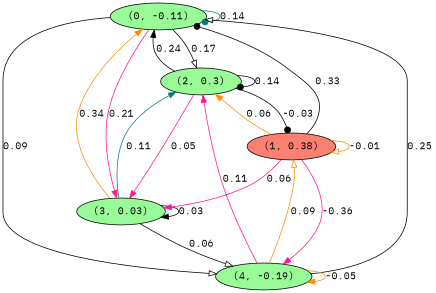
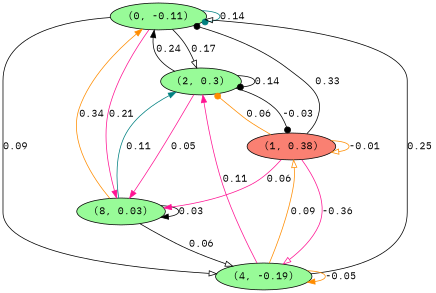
  digraph {
    fontname="IBM Plex Mono"
    node [fillcolor=palegreen fontname="IBM Plex Mono" style=filled]
    edge [arrowhead=normal color=black fontname="IBM Plex Mono"]
    n1 [label="(0, -0.11)"]
    n2 [label="(2, 0.3)"]
-   n3 [label="(3, 0.03)"]
+   n3 [label="(8, 0.03)"]
    n4 [label="(4, -0.19)"]
    n5 [fillcolor=salmon label="(1, 0.38)"]
    n1 -> n1 [arrowhead=dot color=teal label=0.14]
    n1 -> n2 [arrowhead=onormal label=0.17]
    n1 -> n3 [color=deeppink label=0.21]
    n1 -> n4 [arrowhead=onormal label=0.09]
    n2 -> n1 [label=0.24]
    n2 -> n2 [arrowhead=dot label=0.14]
    n2 -> n3 [color=deeppink label=0.05]
    n2 -> n5 [arrowhead=dot label=-0.03]
    n3 -> n1 [color=darkorange label=0.34]
    n3 -> n2 [color=teal label=0.11]
    n3 -> n3 [label=0.03]
    n3 -> n4 [arrowhead=onormal label=0.06]
    n4 -> n1 [arrowhead=onormal label=0.25]
    n4 -> n2 [color=deeppink label=0.11]
    n4 -> n4 [color=darkorange label=-0.05]
    n4 -> n5 [arrowhead=onormal color=darkorange label=0.09]
    n5 -> n1 [arrowhead=dot label=0.33]
-   n5 -> n2 [color=darkorange label=0.06]
+   n5 -> n2 [arrowhead=dot color=darkorange label=0.06]
    n5 -> n3 [color=deeppink label=0.06]
-   n5 -> n4 [color=deeppink label=-0.36]
+   n5 -> n4 [arrowhead=onormal color=deeppink label=-0.36]
    n5 -> n5 [arrowhead=onormal color=darkorange label=-0.01]
  }
